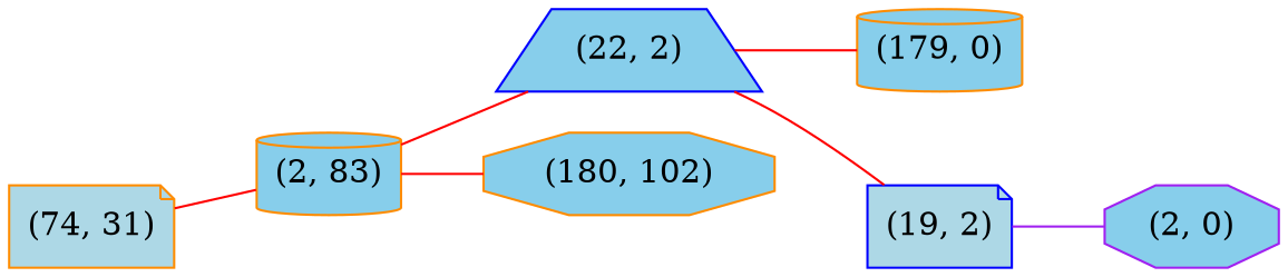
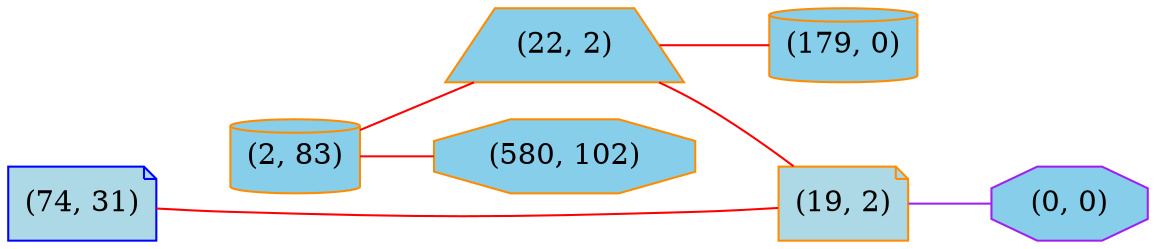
  graph {
    rankdir=LR
    node [color=darkorange fillcolor=skyblue shape=note style=filled]
    edge [color=red weight=1]
-   "(74, 31)" [fillcolor=lightblue]
+   "(74, 31)" [color=blue fillcolor=lightblue]
    "(2, 83)" [shape=cylinder]
-   "(22, 2)" [color=blue shape=trapezium]
+   "(22, 2)" [shape=trapezium]
    n4 [label="(179, 0)" shape=cylinder]
-   "(19, 2)" [color=blue fillcolor=lightblue]
-   "(180, 102)" [shape=octagon]
-   "(0, 0)" [color=purple shape=octagon label="(2, 0)"]
-   "(74, 31)" -- "(2, 83)"
+   "(19, 2)" [fillcolor=lightblue]
+   "(180, 102)" [shape=octagon label="(580, 102)"]
+   "(0, 0)" [color=purple shape=octagon]
+   "(74, 31)" -- "(19, 2)"
    "(2, 83)" -- "(22, 2)"
    "(2, 83)" -- "(180, 102)"
    "(22, 2)" -- n4
    "(22, 2)" -- "(19, 2)"
    "(19, 2)" -- "(0, 0)" [color=purple weight=4]
  }
